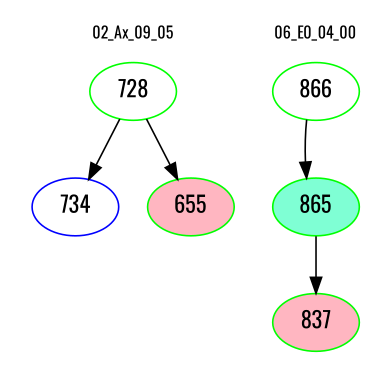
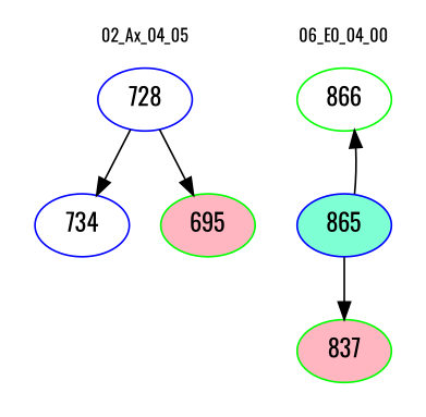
  digraph {
    fontname=Oswald
    node [color=green fillcolor=white fontname=Oswald style=filled]
    edge [color=black fontname=Oswald]
-   n1 [label=728]
+   n1 [color=blue label=728]
    n2 [color=blue label=734]
-   n3 [fillcolor=lightpink label=655]
+   n3 [fillcolor=lightpink label=695]
    n4 [label=866]
-   n5 [fillcolor=aquamarine label=865]
+   n5 [color=blue fillcolor=aquamarine label=865]
    n6 [fillcolor=lightpink label=837]
    subgraph cluster_1 {
      color=white
      fontsize=10
-     label="02_Ax_09_05"
+     label="02_Ax_04_05"
      n1
      n2
      n3
    }
    subgraph cluster_2 {
      color=white
      fontsize=10
      label="06_E0_04_00"
      n4
      n5
      n6
    }
    n1 -> n2
    n1 -> n3
-   n4 -> n5
+   n5 -> n4
    n5 -> n6
  }
